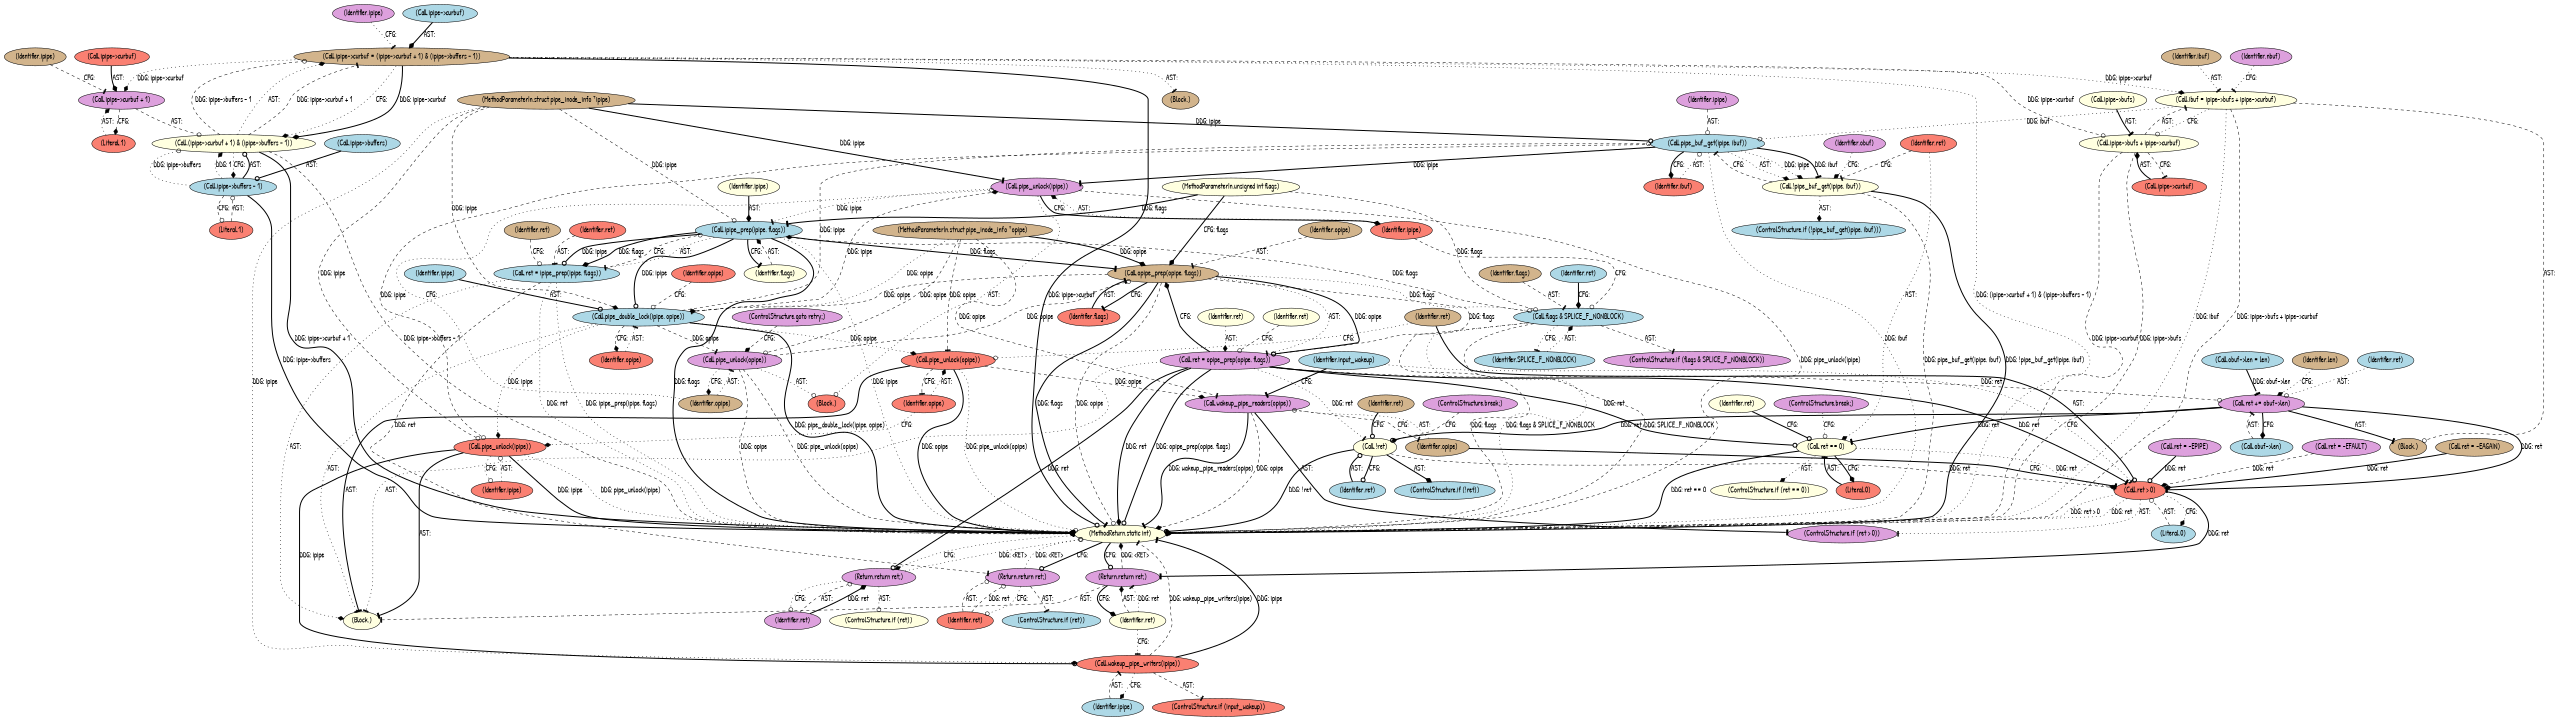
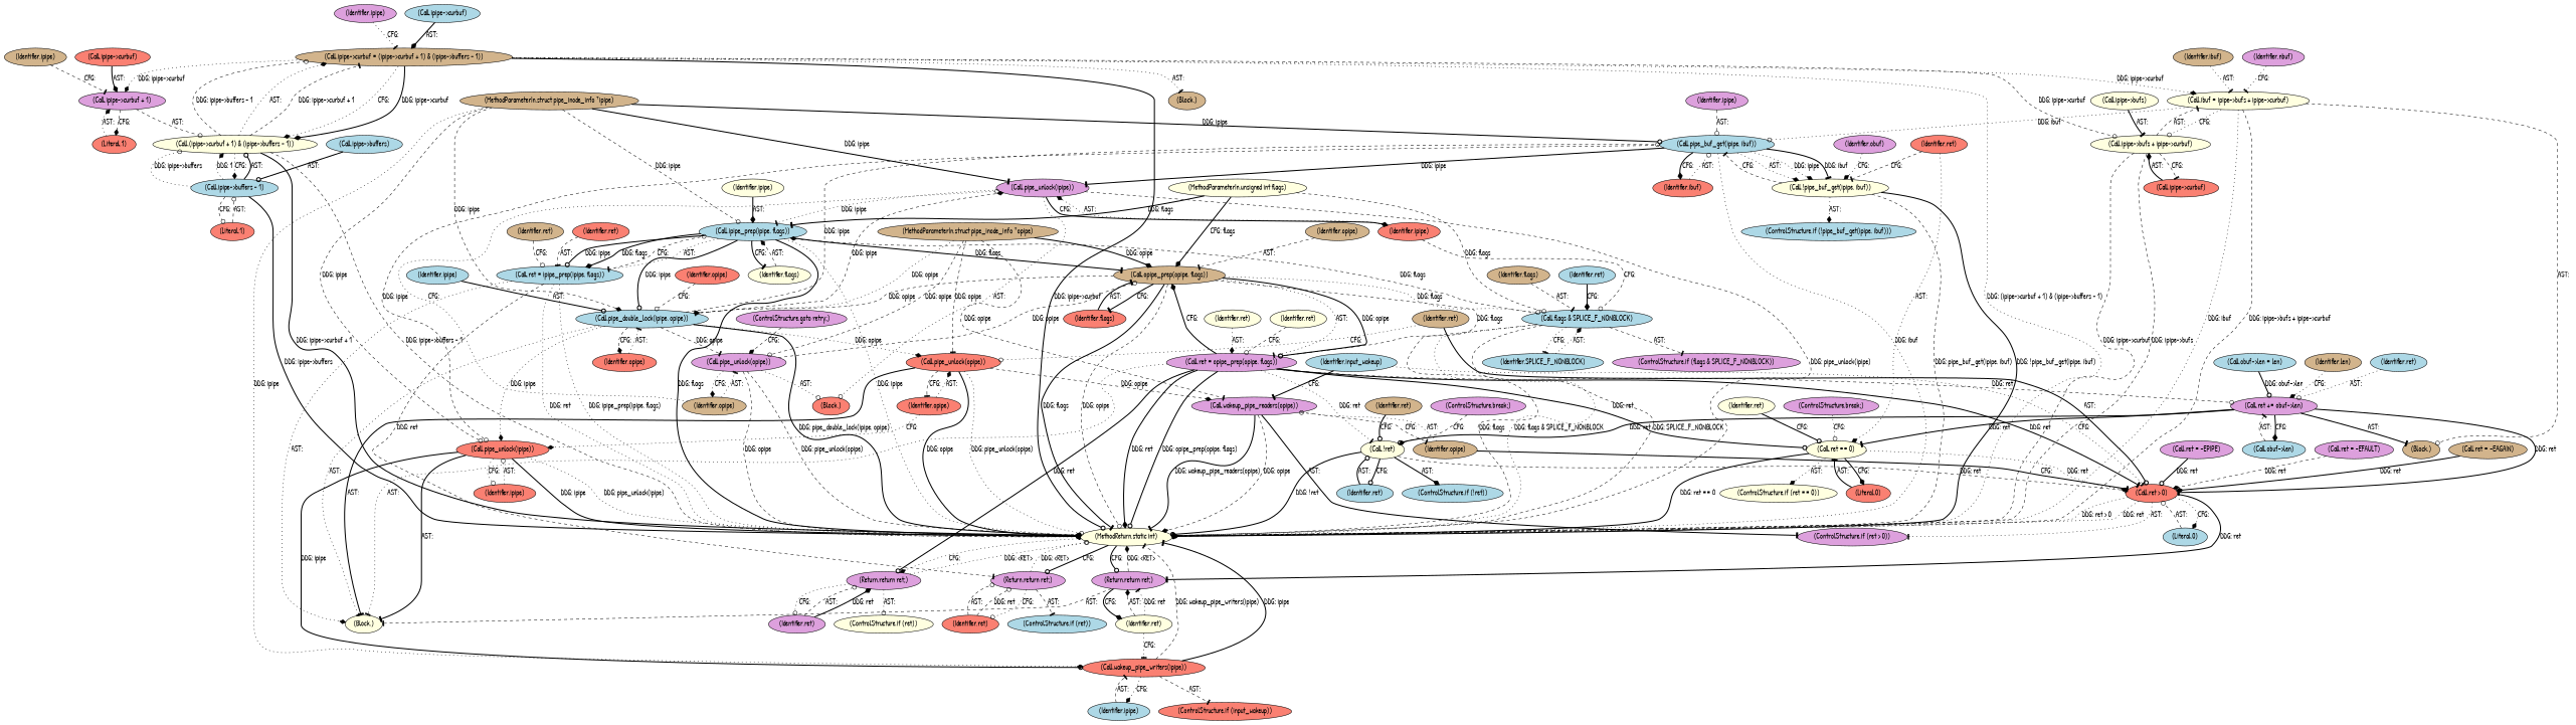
  digraph {
    fontname="Patrick Hand"
    node [fillcolor=plum fontname="Patrick Hand" style=filled]
    edge [arrowhead=tee fontname="Patrick Hand" style=dotted]
    n1 [fillcolor=tan label="(Call,ipipe->curbuf = (ipipe->curbuf + 1) & (ipipe->buffers - 1))"]
    n2 [fillcolor=lightyellow label="(Call,(ipipe->curbuf + 1) & (ipipe->buffers - 1))"]
    n3 [fillcolor=lightyellow label="(Call,ibuf = ipipe->bufs + ipipe->curbuf)"]
    n4 [fillcolor=lightyellow label="(Call,ipipe->bufs + ipipe->curbuf)"]
    n5 [label="(Call,ipipe->curbuf + 1)"]
    n6 [fillcolor=lightyellow label="(MethodReturn,static int)"]
    n7 [fillcolor=tan label="(Block,)"]
    n8 [fillcolor=lightblue label="(Call,ipipe->buffers - 1)"]
    n9 [fillcolor=lightblue label="(Call,pipe_buf_get(ipipe, ibuf))"]
    n10 [fillcolor=tan label="(Block,)"]
    n11 [fillcolor=salmon label="(Call,ipipe->curbuf)"]
    n12 [fillcolor=salmon label="(Literal,1)"]
    n13 [label="(Return,return ret;)"]
    n14 [label="(Return,return ret;)"]
    n15 [label="(Return,return ret;)"]
    n16 [fillcolor=salmon label="(Literal,1)"]
    n17 [label="(Call,pipe_unlock(ipipe))"]
    n18 [fillcolor=salmon label="(Call,pipe_unlock(ipipe))"]
    n19 [fillcolor=lightyellow label="(Call,!pipe_buf_get(ipipe, ibuf))"]
    n20 [fillcolor=salmon label="(Identifier,ibuf)"]
    n21 [fillcolor=lightblue label="(Call,ipipe_prep(ipipe, flags))"]
    n22 [fillcolor=salmon label="(Block,)"]
    n23 [fillcolor=salmon label="(Identifier,ipipe)"]
    n24 [fillcolor=lightyellow label="(Block,)"]
    n25 [fillcolor=salmon label="(Call,wakeup_pipe_writers(ipipe))"]
    n26 [fillcolor=salmon label="(Identifier,ipipe)"]
    n27 [fillcolor=lightblue label="(ControlStructure,if (!pipe_buf_get(ipipe, ibuf)))"]
    n28 [fillcolor=lightblue label="(Call,ret = ipipe_prep(ipipe, flags))"]
    n29 [fillcolor=tan label="(Call,opipe_prep(opipe, flags))"]
    n30 [fillcolor=lightblue label="(Call,pipe_double_lock(ipipe, opipe))"]
    n31 [fillcolor=lightyellow label="(Identifier,flags)"]
    n32 [fillcolor=lightblue label="(Call,flags & SPLICE_F_NONBLOCK)"]
    n33 [label="(Call,ret = opipe_prep(opipe, flags))"]
    n34 [fillcolor=salmon label="(Identifier,flags)"]
    n35 [label="(Call,pipe_unlock(opipe))"]
    n36 [fillcolor=salmon label="(Call,pipe_unlock(opipe))"]
    n37 [fillcolor=salmon label="(Identifier,opipe)"]
    n38 [fillcolor=salmon label="(Identifier,ret)"]
    n39 [fillcolor=lightblue label="(ControlStructure,if (ret))"]
    n40 [fillcolor=lightyellow label="(Call,!ret)"]
    n41 [fillcolor=salmon label="(Call,ret > 0)"]
    n42 [fillcolor=lightyellow label="(Call,ret == 0)"]
    n43 [label="(Call,ret += obuf->len)"]
    n44 [label="(ControlStructure,if (flags & SPLICE_F_NONBLOCK))"]
    n45 [fillcolor=lightblue label="(Identifier,SPLICE_F_NONBLOCK)"]
    n46 [label="(Identifier,ret)"]
    n47 [fillcolor=lightyellow label="(ControlStructure,if (ret))"]
    n48 [fillcolor=lightblue label="(ControlStructure,if (!ret))"]
    n49 [fillcolor=lightblue label="(Identifier,ret)"]
    n50 [label="(ControlStructure,if (ret > 0))"]
    n51 [fillcolor=lightblue label="(Literal,0)"]
    n52 [fillcolor=salmon label="(Literal,0)"]
    n53 [fillcolor=lightyellow label="(ControlStructure,if (ret == 0))"]
    n54 [fillcolor=lightblue label="(Call,obuf->len)"]
    n55 [fillcolor=lightyellow label="(Identifier,ret)"]
    n56 [fillcolor=tan label="(Identifier,opipe)"]
    n57 [label="(Call,wakeup_pipe_readers(opipe))"]
    n58 [fillcolor=salmon label="(Identifier,opipe)"]
    n59 [fillcolor=lightblue label="(Identifier,ipipe)"]
    n60 [fillcolor=salmon label="(ControlStructure,if (input_wakeup))"]
    n61 [fillcolor=tan label="(Identifier,opipe)"]
    n62 [label="(ControlStructure,goto retry;)"]
    n63 [fillcolor=lightblue label="(Call,ipipe->buffers)"]
    n64 [fillcolor=salmon label="(Identifier,ret)"]
    n65 [fillcolor=lightyellow label="(Identifier,ret)"]
    n66 [fillcolor=salmon label="(Identifier,opipe)"]
    n67 [label="(Call,ret = -EPIPE)"]
    n68 [fillcolor=tan label="(Identifier,flags)"]
    n69 [fillcolor=lightblue label="(Identifier,input_wakeup)"]
    n70 [fillcolor=lightblue label="(Identifier,ret)"]
    n71 [fillcolor=lightyellow label="(Identifier,ret)"]
    n72 [fillcolor=tan label="(Identifier,ret)"]
    n73 [fillcolor=lightblue label="(Identifier,ipipe)"]
    n74 [fillcolor=lightyellow label="(Call,ipipe->bufs)"]
    n75 [fillcolor=tan label="(Identifier,ret)"]
    n76 [label="(ControlStructure,break;)"]
    n77 [label="(Identifier,ipipe)"]
    n78 [fillcolor=tan label="(Identifier,ipipe)"]
    n79 [fillcolor=tan label="(MethodParameterIn,struct pipe_inode_info *opipe)"]
    n80 [label="(Call,ret = -EFAULT)"]
    n81 [fillcolor=tan label="(Identifier,ret)"]
    n82 [fillcolor=lightyellow label="(Identifier,ipipe)"]
    n83 [fillcolor=lightyellow label="(MethodParameterIn,unsigned int flags)"]
    n84 [fillcolor=tan label="(Identifier,len)"]
    n85 [fillcolor=tan label="(Call,ret = -EAGAIN)"]
    n86 [fillcolor=tan label="(Identifier,ibuf)"]
    n87 [fillcolor=lightblue label="(Identifier,ret)"]
    n88 [fillcolor=salmon label="(Call,ipipe->curbuf)"]
    n89 [fillcolor=lightblue label="(Call,ipipe->curbuf)"]
    n90 [fillcolor=lightblue label="(Call,obuf->len = len)"]
    n91 [fillcolor=salmon label="(Identifier,ret)"]
    n92 [label="(Identifier,nbuf)"]
    n93 [label="(Identifier,obuf)"]
    n94 [label="(ControlStructure,break;)"]
    n95 [label="(Identifier,ipipe)"]
    n96 [fillcolor=tan label="(MethodParameterIn,struct pipe_inode_info *ipipe)"]
    n97 [fillcolor=tan label="(Identifier,opipe)"]
    n98 [fillcolor=lightyellow label="(Identifier,ret)"]
    n1 -> n2 [arrowhead=diamond label="CFG: "]
    n1 -> n2 [arrowhead=diamond label="DDG: ipipe->curbuf" style=bold]
    n1 -> n3 [arrowhead=diamond label="DDG: ipipe->curbuf"]
    n1 -> n4 [arrowhead=odot label="DDG: ipipe->curbuf" style=dashed]
    n1 -> n5 [arrowhead=diamond label="DDG: ipipe->curbuf"]
    n1 -> n6 [arrowhead=odot label="DDG: ipipe->curbuf" style=bold]
    n1 -> n6 [arrowhead=odot label="DDG: (ipipe->curbuf + 1) & (ipipe->buffers - 1)"]
    n1 -> n7 [label="AST: "]
    n2 -> n1 [arrowhead=diamond label="AST: "]
    n2 -> n1 [label="DDG: ipipe->curbuf + 1" style=dashed]
    n2 -> n1 [arrowhead=odot label="DDG: ipipe->buffers - 1" style=dashed]
    n2 -> n6 [label="DDG: ipipe->curbuf + 1" style=bold]
    n2 -> n6 [label="DDG: ipipe->buffers - 1" style=dashed]
    n2 -> n8 [arrowhead=diamond label="CFG: "]
    n3 -> n4 [arrowhead=odot label="CFG: "]
    n3 -> n6 [label="DDG: ipipe->bufs + ipipe->curbuf" style=dashed]
    n3 -> n6 [label="DDG: ibuf"]
    n3 -> n9 [arrowhead=odot label="DDG: ibuf"]
    n3 -> n10 [arrowhead=odot label="AST: " style=dashed]
    n4 -> n3 [label="AST: " style=dashed]
    n4 -> n6 [arrowhead=odot label="DDG: ipipe->curbuf" style=dashed]
    n4 -> n6 [label="DDG: ipipe->bufs" style=dashed]
    n4 -> n11 [label="CFG: " style=dashed]
    n5 -> n2 [arrowhead=odot label="AST: " style=dashed]
    n5 -> n12 [arrowhead=diamond label="CFG: " style=dashed]
    n6 -> n13 [arrowhead=odot label="CFG: " style=bold]
    n6 -> n14 [arrowhead=diamond label="CFG: "]
    n6 -> n15 [arrowhead=odot label="CFG: " style=bold]
    n8 -> n2 [arrowhead=odot label="AST: " style=bold]
    n8 -> n2 [arrowhead=odot label="DDG: ipipe->buffers"]
    n8 -> n2 [arrowhead=diamond label="DDG: 1"]
    n8 -> n6 [label="DDG: ipipe->buffers" style=bold]
    n8 -> n16 [arrowhead=odot label="CFG: " style=dashed]
    n9 -> n6 [label="DDG: ibuf"]
    n9 -> n17 [label="DDG: ipipe" style=bold]
    n9 -> n18 [arrowhead=odot label="DDG: ipipe" style=dashed]
    n9 -> n19 [arrowhead=diamond label="AST: "]
    n9 -> n19 [arrowhead=diamond label="DDG: ipipe"]
    n9 -> n19 [label="DDG: ibuf" style=bold]
    n9 -> n20 [arrowhead=diamond label="CFG: " style=bold]
    n11 -> n4 [arrowhead=diamond label="AST: " style=bold]
    n12 -> n5 [arrowhead=diamond label="AST: "]
    n13 -> n6 [arrowhead=odot label="DDG: <RET>"]
    n13 -> n38 [arrowhead=odot label="CFG: "]
    n13 -> n39 [label="AST: " style=dashed]
    n14 -> n6 [arrowhead=odot label="DDG: <RET>"]
    n14 -> n46 [arrowhead=odot label="CFG: "]
    n14 -> n47 [arrowhead=odot label="AST: "]
    n15 -> n6 [arrowhead=diamond label="DDG: <RET>" style=dashed]
    n15 -> n24 [label="AST: " style=dashed]
    n15 -> n55 [arrowhead=diamond label="CFG: " style=bold]
    n16 -> n8 [arrowhead=odot label="AST: " style=dashed]
    n17 -> n6 [arrowhead=odot label="DDG: pipe_unlock(ipipe)" style=dashed]
    n17 -> n21 [label="DDG: ipipe"]
    n17 -> n22 [arrowhead=odot label="AST: "]
    n17 -> n23 [arrowhead=diamond label="CFG: " style=bold]
    n18 -> n6 [label="DDG: ipipe" style=bold]
    n18 -> n6 [arrowhead=diamond label="DDG: pipe_unlock(ipipe)"]
    n18 -> n24 [label="AST: " style=bold]
    n18 -> n25 [arrowhead=odot label="DDG: ipipe" style=bold]
    n18 -> n26 [arrowhead=odot label="CFG: "]
    n19 -> n6 [label="DDG: !pipe_buf_get(ipipe, ibuf)" style=bold]
    n19 -> n6 [arrowhead=diamond label="DDG: pipe_buf_get(ipipe, ibuf)" style=dashed]
    n19 -> n9 [label="CFG: " style=dashed]
    n19 -> n27 [arrowhead=diamond label="AST: "]
    n20 -> n9 [arrowhead=odot label="AST: "]
    n21 -> n6 [arrowhead=odot label="DDG: flags" style=bold]
    n21 -> n6 [arrowhead=odot label="DDG: ipipe"]
    n21 -> n28 [label="AST: "]
    n21 -> n28 [arrowhead=odot label="DDG: ipipe" style=bold]
    n21 -> n28 [arrowhead=diamond label="DDG: flags" style=bold]
    n21 -> n29 [label="DDG: flags" style=bold]
    n21 -> n30 [arrowhead=odot label="DDG: ipipe" style=bold]
    n21 -> n31 [label="CFG: " style=bold]
    n23 -> n17 [arrowhead=diamond label="AST: "]
    n23 -> n32 [arrowhead=odot label="CFG: " style=dashed]
    n25 -> n6 [label="DDG: wakeup_pipe_writers(ipipe)" style=dashed]
    n25 -> n6 [label="DDG: ipipe" style=bold]
    n25 -> n59 [arrowhead=diamond label="CFG: "]
    n25 -> n60 [label="AST: " style=dashed]
    n26 -> n18 [arrowhead=odot label="AST: "]
    n28 -> n6 [label="DDG: ret"]
    n28 -> n6 [arrowhead=odot label="DDG: ipipe_prep(ipipe, flags)"]
    n28 -> n13 [label="DDG: ret" style=dashed]
    n28 -> n21 [arrowhead=odot label="CFG: " style=dashed]
    n28 -> n24 [arrowhead=diamond label="AST: "]
    n29 -> n6 [label="DDG: flags" style=bold]
    n29 -> n6 [arrowhead=odot label="DDG: opipe" style=dashed]
    n29 -> n30 [arrowhead=diamond label="DDG: opipe" style=dashed]
    n29 -> n32 [arrowhead=odot label="DDG: flags"]
    n29 -> n33 [label="AST: "]
    n29 -> n33 [arrowhead=odot label="DDG: opipe" style=bold]
    n29 -> n33 [arrowhead=odot label="DDG: flags" style=dashed]
    n29 -> n34 [label="CFG: " style=bold]
    n30 -> n6 [arrowhead=diamond label="DDG: pipe_double_lock(ipipe, opipe)" style=bold]
    n30 -> n9 [arrowhead=odot label="DDG: ipipe" style=dashed]
    n30 -> n17 [arrowhead=diamond label="DDG: ipipe" style=dashed]
    n30 -> n18 [arrowhead=diamond label="DDG: ipipe"]
    n30 -> n24 [label="AST: "]
    n30 -> n35 [label="DDG: opipe" style=dashed]
    n30 -> n36 [arrowhead=diamond label="DDG: opipe"]
    n30 -> n37 [arrowhead=diamond label="CFG: " style=dashed]
    n31 -> n21 [arrowhead=diamond label="AST: " style=dashed]
    n32 -> n6 [label="DDG: flags" style=dashed]
    n32 -> n6 [label="DDG: flags & SPLICE_F_NONBLOCK"]
    n32 -> n6 [label="DDG: SPLICE_F_NONBLOCK" style=dashed]
    n32 -> n21 [arrowhead=diamond label="DDG: flags" style=dashed]
    n32 -> n44 [label="AST: " style=dashed]
    n32 -> n45 [label="CFG: "]
    n33 -> n6 [arrowhead=diamond label="DDG: ret" style=bold]
    n33 -> n6 [arrowhead=odot label="DDG: opipe_prep(opipe, flags)" style=bold]
    n33 -> n14 [arrowhead=odot label="DDG: ret" style=bold]
    n33 -> n24 [label="AST: "]
    n33 -> n29 [arrowhead=diamond label="CFG: " style=bold]
    n33 -> n40 [label="DDG: ret"]
    n33 -> n41 [label="DDG: ret" style=bold]
    n33 -> n42 [arrowhead=odot label="DDG: ret" style=bold]
    n33 -> n43 [arrowhead=odot label="DDG: ret" style=dashed]
    n34 -> n29 [label="AST: " style=bold]
    n35 -> n6 [label="DDG: opipe" style=dashed]
    n35 -> n6 [arrowhead=odot label="DDG: pipe_unlock(opipe)" style=dashed]
    n35 -> n22 [arrowhead=odot label="AST: "]
    n35 -> n29 [arrowhead=odot label="DDG: opipe" style=dashed]
    n35 -> n56 [arrowhead=diamond label="CFG: "]
    n36 -> n6 [arrowhead=odot label="DDG: opipe" style=bold]
    n36 -> n6 [arrowhead=odot label="DDG: pipe_unlock(opipe)"]
    n36 -> n24 [label="AST: " style=bold]
    n36 -> n57 [arrowhead=diamond label="DDG: opipe" style=dashed]
    n36 -> n58 [label="CFG: " style=dashed]
    n37 -> n30 [label="AST: "]
    n38 -> n13 [arrowhead=odot label="AST: " style=dashed]
    n38 -> n13 [arrowhead=odot label="DDG: ret" style=dashed]
    n40 -> n6 [arrowhead=odot label="DDG: !ret" style=bold]
    n40 -> n41 [label="DDG: ret" style=dashed]
    n40 -> n48 [arrowhead=diamond label="AST: " style=bold]
    n40 -> n49 [arrowhead=odot label="CFG: " style=bold]
    n41 -> n6 [label="DDG: ret"]
    n41 -> n6 [label="DDG: ret > 0"]
    n41 -> n15 [label="DDG: ret" style=bold]
    n41 -> n50 [label="AST: "]
    n41 -> n51 [arrowhead=diamond label="CFG: "]
    n42 -> n6 [arrowhead=diamond label="DDG: ret == 0" style=bold]
    n42 -> n41 [arrowhead=diamond label="DDG: ret"]
    n42 -> n52 [arrowhead=diamond label="CFG: " style=bold]
    n42 -> n53 [arrowhead=diamond label="AST: "]
    n43 -> n10 [label="AST: " style=bold]
    n43 -> n40 [arrowhead=odot label="DDG: ret" style=bold]
    n43 -> n41 [label="DDG: ret" style=bold]
    n43 -> n42 [label="DDG: ret" style=bold]
    n43 -> n54 [arrowhead=diamond label="CFG: " style=bold]
    n45 -> n32 [arrowhead=diamond label="AST: "]
    n46 -> n14 [arrowhead=odot label="AST: " style=dashed]
    n46 -> n14 [arrowhead=diamond label="DDG: ret" style=bold]
    n49 -> n40 [arrowhead=odot label="AST: " style=bold]
    n51 -> n41 [arrowhead=odot label="AST: " style=dashed]
    n52 -> n42 [label="AST: " style=bold]
    n54 -> n43 [label="AST: " style=dashed]
    n55 -> n15 [arrowhead=diamond label="AST: " style=dashed]
    n55 -> n15 [label="DDG: ret"]
    n55 -> n25 [label="CFG: "]
    n56 -> n17 [arrowhead=odot label="CFG: "]
    n56 -> n35 [label="AST: "]
    n57 -> n6 [label="DDG: wakeup_pipe_readers(opipe)" style=bold]
    n57 -> n6 [arrowhead=diamond label="DDG: opipe" style=dashed]
    n57 -> n50 [label="AST: " style=bold]
    n57 -> n61 [label="CFG: " style=dashed]
    n58 -> n18 [arrowhead=diamond label="CFG: "]
    n58 -> n36 [arrowhead=diamond label="AST: "]
    n59 -> n25 [label="AST: " style=dashed]
    n61 -> n41 [label="CFG: " style=bold]
    n61 -> n57 [arrowhead=odot label="AST: "]
    n62 -> n35 [arrowhead=diamond label="CFG: " style=dashed]
    n63 -> n8 [arrowhead=odot label="AST: " style=bold]
    n64 -> n19 [label="CFG: " style=dashed]
    n64 -> n42 [arrowhead=diamond label="AST: "]
    n65 -> n33 [arrowhead=diamond label="AST: "]
    n66 -> n30 [arrowhead=odot label="CFG: " style=dashed]
    n67 -> n41 [arrowhead=odot label="DDG: ret" style=bold]
    n68 -> n32 [label="AST: " style=dashed]
    n69 -> n41 [label="CFG: "]
    n69 -> n57 [label="CFG: " style=bold]
    n70 -> n32 [arrowhead=diamond label="CFG: " style=bold]
    n71 -> n33 [arrowhead=odot label="CFG: " style=dashed]
    n72 -> n40 [arrowhead=odot label="CFG: " style=bold]
    n73 -> n30 [arrowhead=odot label="AST: " style=bold]
    n74 -> n4 [label="AST: " style=bold]
    n75 -> n28 [arrowhead=odot label="CFG: " style=dashed]
    n76 -> n42 [arrowhead=odot label="CFG: "]
    n77 -> n1 [label="CFG: "]
    n78 -> n5 [label="CFG: " style=dashed]
    n79 -> n29 [arrowhead=diamond label="DDG: opipe" style=bold]
    n79 -> n30 [label="DDG: opipe"]
    n79 -> n35 [arrowhead=odot label="DDG: opipe" style=dashed]
    n79 -> n36 [label="DDG: opipe" style=dashed]
    n79 -> n57 [label="DDG: opipe" style=dashed]
    n80 -> n41 [arrowhead=diamond label="DDG: ret" style=dashed]
    n81 -> n36 [arrowhead=odot label="CFG: "]
    n81 -> n41 [arrowhead=odot label="AST: " style=bold]
    n82 -> n21 [arrowhead=diamond label="AST: " style=bold]
    n83 -> n21 [label="DDG: flags" style=bold]
    n83 -> n29 [arrowhead=diamond label="CFG: flags" style=bold]
    n83 -> n32 [arrowhead=odot label="DDG: flags" style=dashed]
    n84 -> n43 [arrowhead=diamond label="CFG: "]
    n85 -> n41 [arrowhead=diamond label="DDG: ret" style=bold]
    n86 -> n3 [label="AST: "]
    n87 -> n43 [arrowhead=odot label="AST: "]
    n88 -> n5 [arrowhead=diamond label="AST: " style=bold]
    n89 -> n1 [arrowhead=diamond label="AST: " style=bold]
-   n90 -> n43 [label="DDG: obuf->len" style=bold]
+   n90 -> n43 [arrowhead=odot label="DDG: obuf->len" style=bold]
    n91 -> n28 [label="AST: " style=dashed]
    n92 -> n3 [label="CFG: "]
    n93 -> n19 [arrowhead=diamond label="CFG: "]
    n94 -> n40 [arrowhead=diamond label="CFG: " style=dashed]
    n95 -> n9 [arrowhead=odot label="AST: " style=dashed]
    n96 -> n9 [arrowhead=odot label="DDG: ipipe" style=bold]
    n96 -> n17 [label="DDG: ipipe" style=bold]
    n96 -> n18 [arrowhead=odot label="DDG: ipipe" style=dashed]
    n96 -> n21 [arrowhead=odot label="DDG: ipipe" style=dashed]
    n96 -> n25 [arrowhead=diamond label="DDG: ipipe"]
    n96 -> n30 [arrowhead=diamond label="DDG: ipipe" style=dashed]
    n97 -> n29 [label="AST: " style=dashed]
    n98 -> n42 [arrowhead=odot label="CFG: " style=bold]
  }
